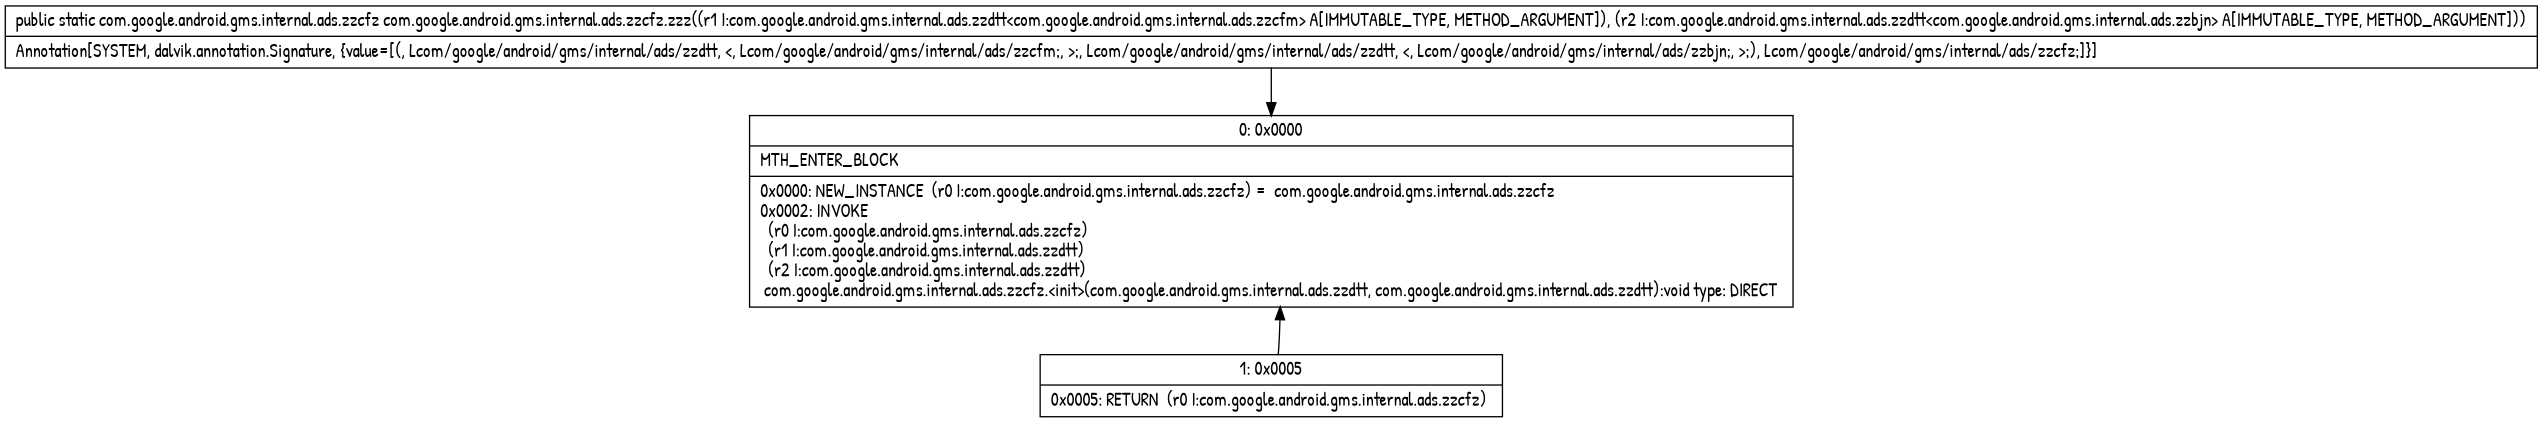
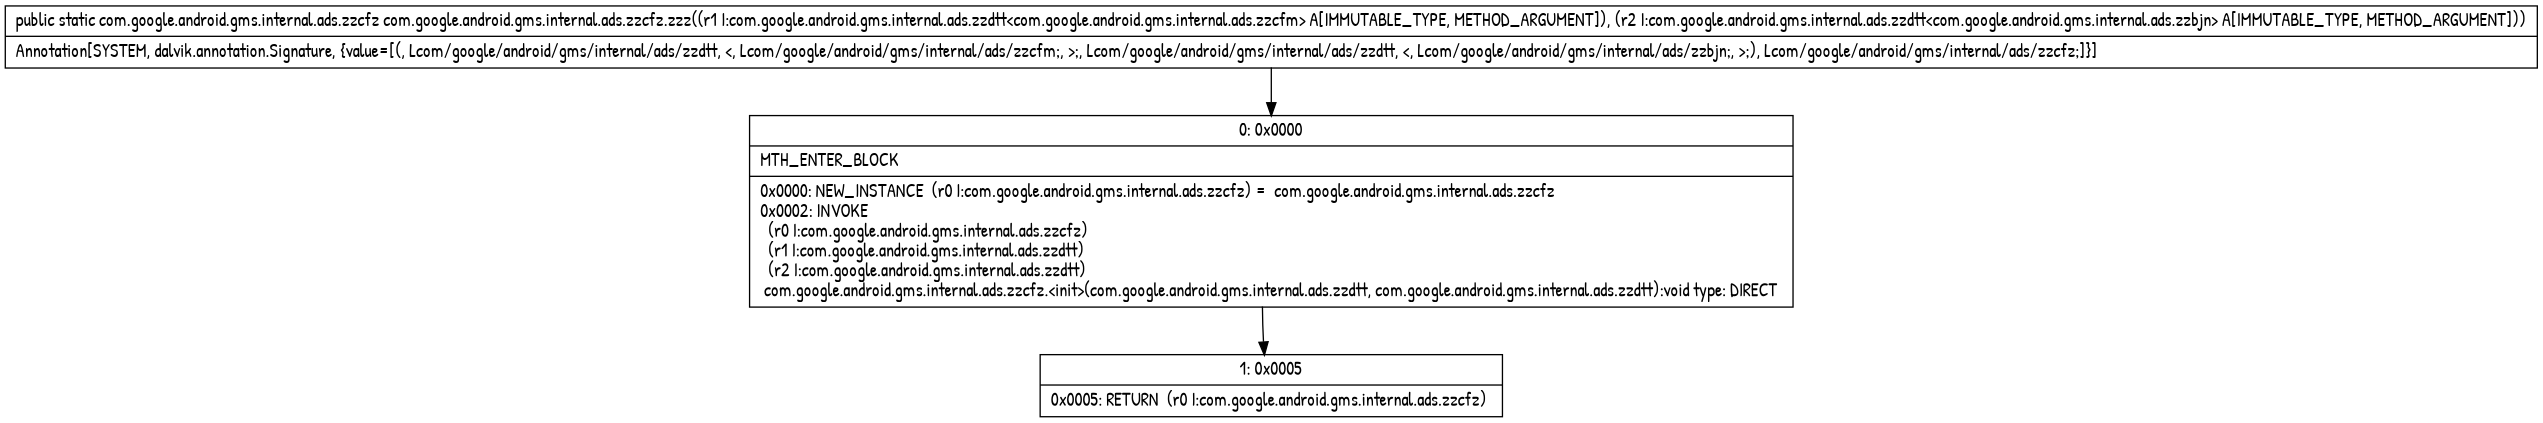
  digraph {
    fontname="Patrick Hand"
    node [shape=record fontname="Patrick Hand"]
    edge [fontname="Patrick Hand"]
    n1 [label="{0\:\ 0x0000|MTH_ENTER_BLOCK\l|0x0000: NEW_INSTANCE  (r0 I:com.google.android.gms.internal.ads.zzcfz) =  com.google.android.gms.internal.ads.zzcfz \l0x0002: INVOKE  \l  (r0 I:com.google.android.gms.internal.ads.zzcfz)\l  (r1 I:com.google.android.gms.internal.ads.zzdtt)\l  (r2 I:com.google.android.gms.internal.ads.zzdtt)\l com.google.android.gms.internal.ads.zzcfz.\<init\>(com.google.android.gms.internal.ads.zzdtt, com.google.android.gms.internal.ads.zzdtt):void type: DIRECT \l}"]
    n2 [label="{1\:\ 0x0005|0x0005: RETURN  (r0 I:com.google.android.gms.internal.ads.zzcfz) \l}"]
    n3 [label="{public static com.google.android.gms.internal.ads.zzcfz com.google.android.gms.internal.ads.zzcfz.zzz((r1 I:com.google.android.gms.internal.ads.zzdtt\<com.google.android.gms.internal.ads.zzcfm\> A[IMMUTABLE_TYPE, METHOD_ARGUMENT]), (r2 I:com.google.android.gms.internal.ads.zzdtt\<com.google.android.gms.internal.ads.zzbjn\> A[IMMUTABLE_TYPE, METHOD_ARGUMENT]))  | Annotation[SYSTEM, dalvik.annotation.Signature, \{value=[(, Lcom\/google\/android\/gms\/internal\/ads\/zzdtt, \<, Lcom\/google\/android\/gms\/internal\/ads\/zzcfm;, \>;, Lcom\/google\/android\/gms\/internal\/ads\/zzdtt, \<, Lcom\/google\/android\/gms\/internal\/ads\/zzbjn;, \>;), Lcom\/google\/android\/gms\/internal\/ads\/zzcfz;]\}]\l}"]
-   n2 -> n1
+   n1 -> n2
    n3 -> n1
  }
